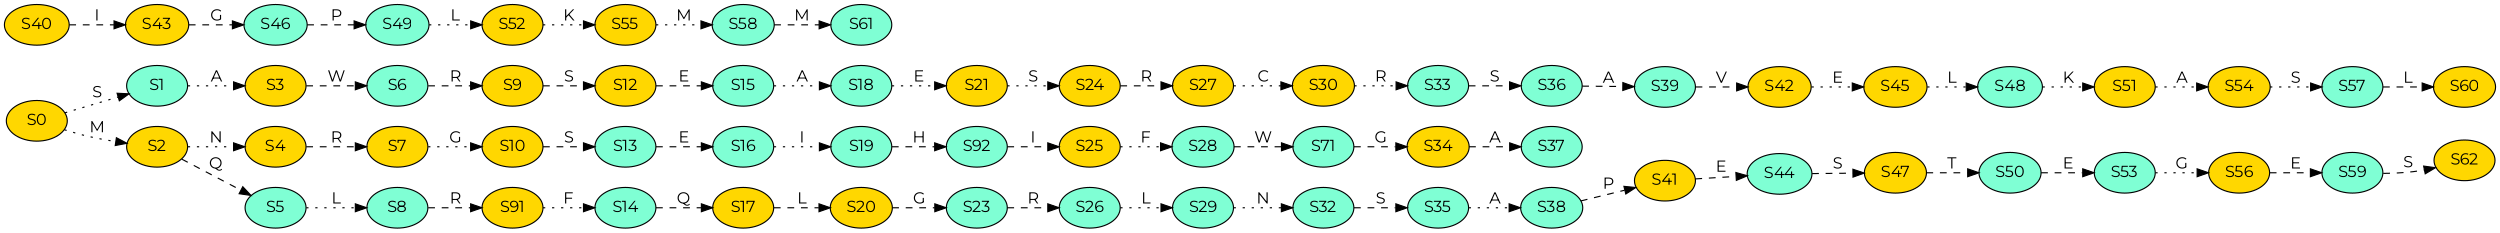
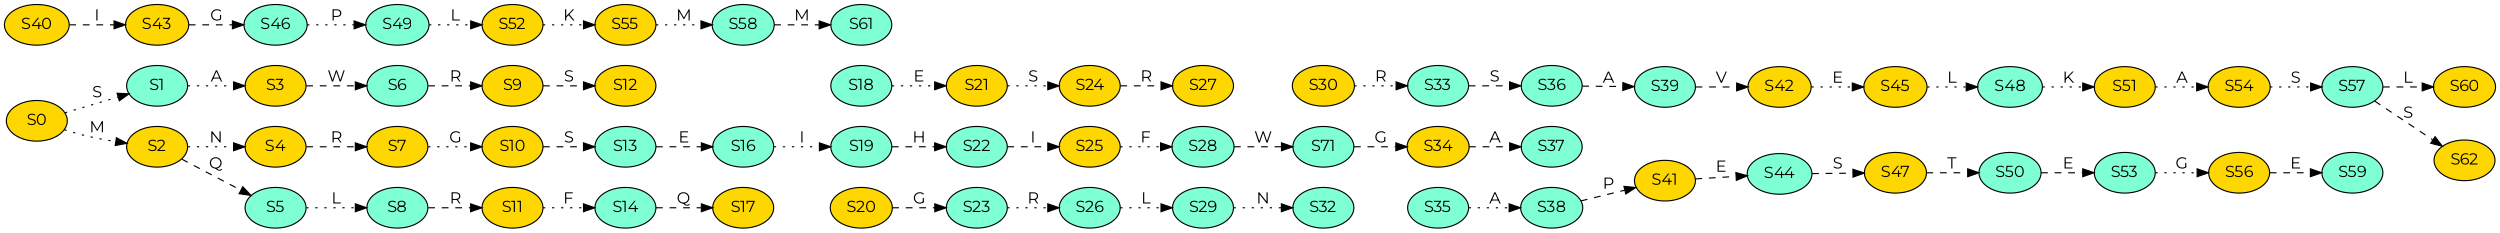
  strict digraph {
    fontname=Montserrat
    rankdir=LR
    node [fillcolor=aquamarine fontname=Montserrat style=filled]
    edge [fontname=Montserrat style=dashed]
    S0 [fillcolor=gold]
    S1
    S2 [fillcolor=gold]
    S3 [fillcolor=gold]
    S4 [fillcolor=gold]
    S5
    S6
    S7 [fillcolor=gold]
    S8
    S9 [fillcolor=gold]
    S10 [fillcolor=gold]
-   S11 [fillcolor=gold label=S91]
+   S11 [fillcolor=gold]
    S12 [fillcolor=gold]
    S13
    S14
-   S15
    S16
    S17 [fillcolor=gold]
    S18
    S19
    S20 [fillcolor=gold]
    S21 [fillcolor=gold]
-   S22 [label=S92]
+   S22
    S23
    S24 [fillcolor=gold]
    S25 [fillcolor=gold]
    S26
    S27 [fillcolor=gold]
    S28
    S29
    S30 [fillcolor=gold]
    n32 [label=S71]
    S32
    S33
    S34 [fillcolor=gold]
    S35
    S36
    S37
    S38
    S39
    S41 [fillcolor=gold]
    S42 [fillcolor=gold]
    S40 [fillcolor=gold]
    S43 [fillcolor=gold]
    S44
    S45 [fillcolor=gold]
    S46
    S47 [fillcolor=gold]
    S48
    S49
    S50
    S51 [fillcolor=gold]
    S52 [fillcolor=gold]
    S53
    S54 [fillcolor=gold]
    S55 [fillcolor=gold]
    S56 [fillcolor=gold]
    S57
    S58
    S59
    S60 [fillcolor=gold]
    S61
    S62 [fillcolor=gold]
    S0 -> S1 [label=S style=dotted]
    S0 -> S2 [label=M style=dotted]
    S1 -> S3 [label=A style=dotted]
    S2 -> S4 [label=N style=dotted]
    S2 -> S5 [label=Q]
    S3 -> S6 [label=W]
    S4 -> S7 [label=R]
    S5 -> S8 [label=L style=dotted]
    S6 -> S9 [label=R]
    S7 -> S10 [label=G style=dotted]
    S8 -> S11 [label=R]
    S9 -> S12 [label=S]
    S10 -> S13 [label=S]
    S11 -> S14 [label=F style=dotted]
-   S12 -> S15 [label=E]
    S13 -> S16 [label=E]
    S14 -> S17 [label=Q]
-   S15 -> S18 [label=A style=dotted]
    S16 -> S19 [label=I style=dotted]
-   S17 -> S20 [label=L]
    S18 -> S21 [label=E style=dotted]
    S19 -> S22 [label=H]
    S20 -> S23 [label=G]
    S21 -> S24 [label=S style=dotted]
    S22 -> S25 [label=I]
-   S23 -> S26 [label=R]
+   S23 -> S26 [label=R style=dotted]
    S24 -> S27 [label=R]
    S25 -> S28 [label=F style=dotted]
    S26 -> S29 [label=L style=dotted]
-   S27 -> S30 [label=C style=dotted]
    S28 -> n32 [label=W]
    S29 -> S32 [label=N style=dotted]
    S30 -> S33 [label=R style=dotted]
    n32 -> S34 [label=G]
-   S32 -> S35 [label=S]
    S33 -> S36 [label=S]
    S34 -> S37 [label=A]
    S35 -> S38 [label=A style=dotted]
    S36 -> S39 [label=A]
    S38 -> S41 [label=P]
    S39 -> S42 [label=V]
    S41 -> S44 [label=E]
    S42 -> S45 [label=E style=dotted]
    S40 -> S43 [label=I]
    S43 -> S46 [label=G]
    S44 -> S47 [label=S]
    S45 -> S48 [label=L style=dotted]
-   S46 -> S49 [label=P]
+   S46 -> S49 [label=P style=dotted]
    S47 -> S50 [label=T]
    S48 -> S51 [label=K style=dotted]
    S49 -> S52 [label=L style=dotted]
    S50 -> S53 [label=E]
    S51 -> S54 [label=A style=dotted]
    S52 -> S55 [label=K style=dotted]
    S53 -> S56 [label=G style=dotted]
    S54 -> S57 [label=S style=dotted]
    S55 -> S58 [label=M style=dotted]
    S56 -> S59 [label=E]
    S57 -> S60 [label=L]
    S58 -> S61 [label=M]
-   S59 -> S62 [label=S]
+   S57 -> S62 [label=S]
  }
